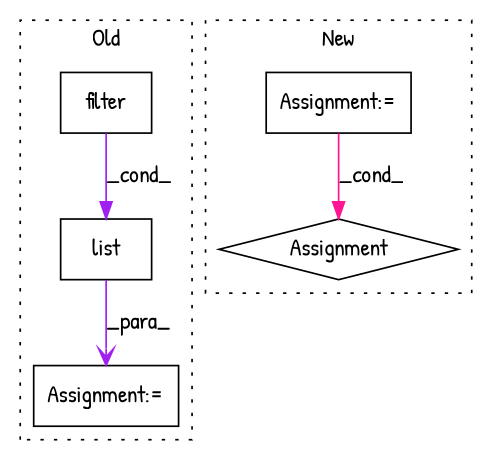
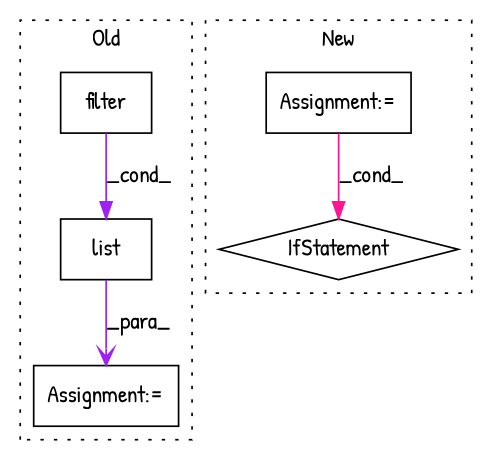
  digraph {
    fontname="Patrick Hand"
    node [a=32 fontname="Patrick Hand" l=1 shape=box]
    edge [arrowhead=normal color=purple fontname="Patrick Hand"]
    n1 [l="7,1" label=filter s="4282,4304"]
    n2 [a=7 label="Assignment:=" s=4276]
    n3 [l="5,1" label=list s="4277,4305"]
-   n4 [a=25 l="4,2" label=Assignment s="3871,3945" shape=diamond]
+   n4 [a=25 l="4,2" label=IfStatement s="3871,3945" shape=diamond]
    n5 [a=7 label="Assignment:=" s=3595]
    subgraph cluster_1 {
      label=Old
      style=dotted
      n1
      n2
      n3
    }
    subgraph cluster_2 {
      label=New
      style=dotted
      n4
      n5
    }
    n1 -> n3 [label=_cond_]
    n3 -> n2 [arrowhead=vee label=_para_]
    n5 -> n4 [color=deeppink label=_cond_]
  }
